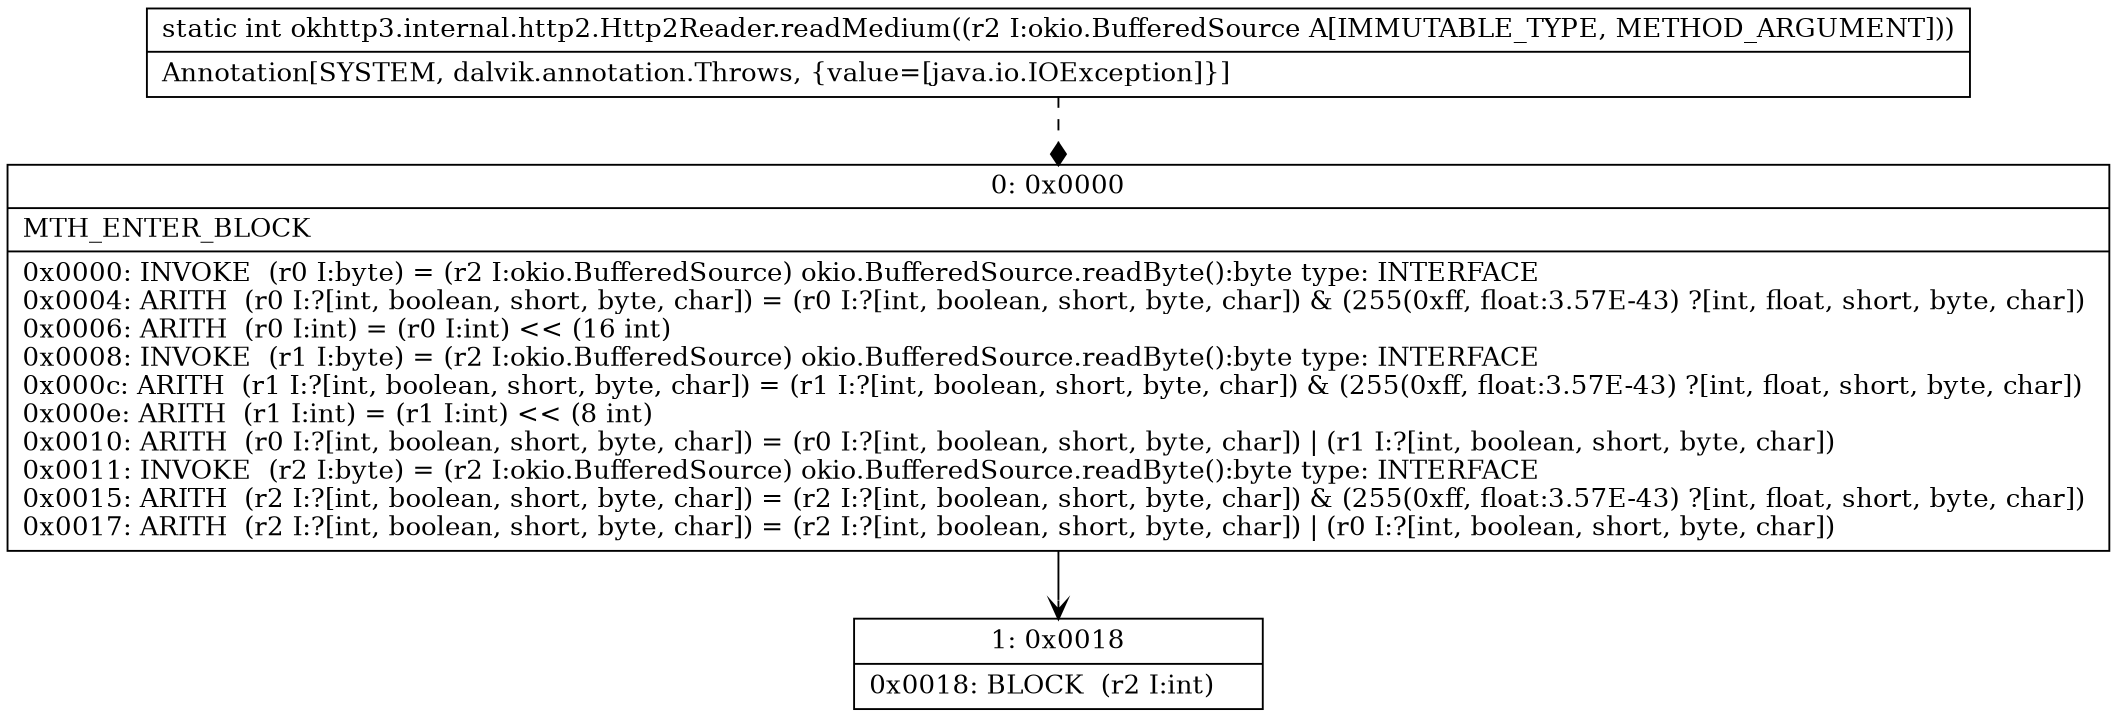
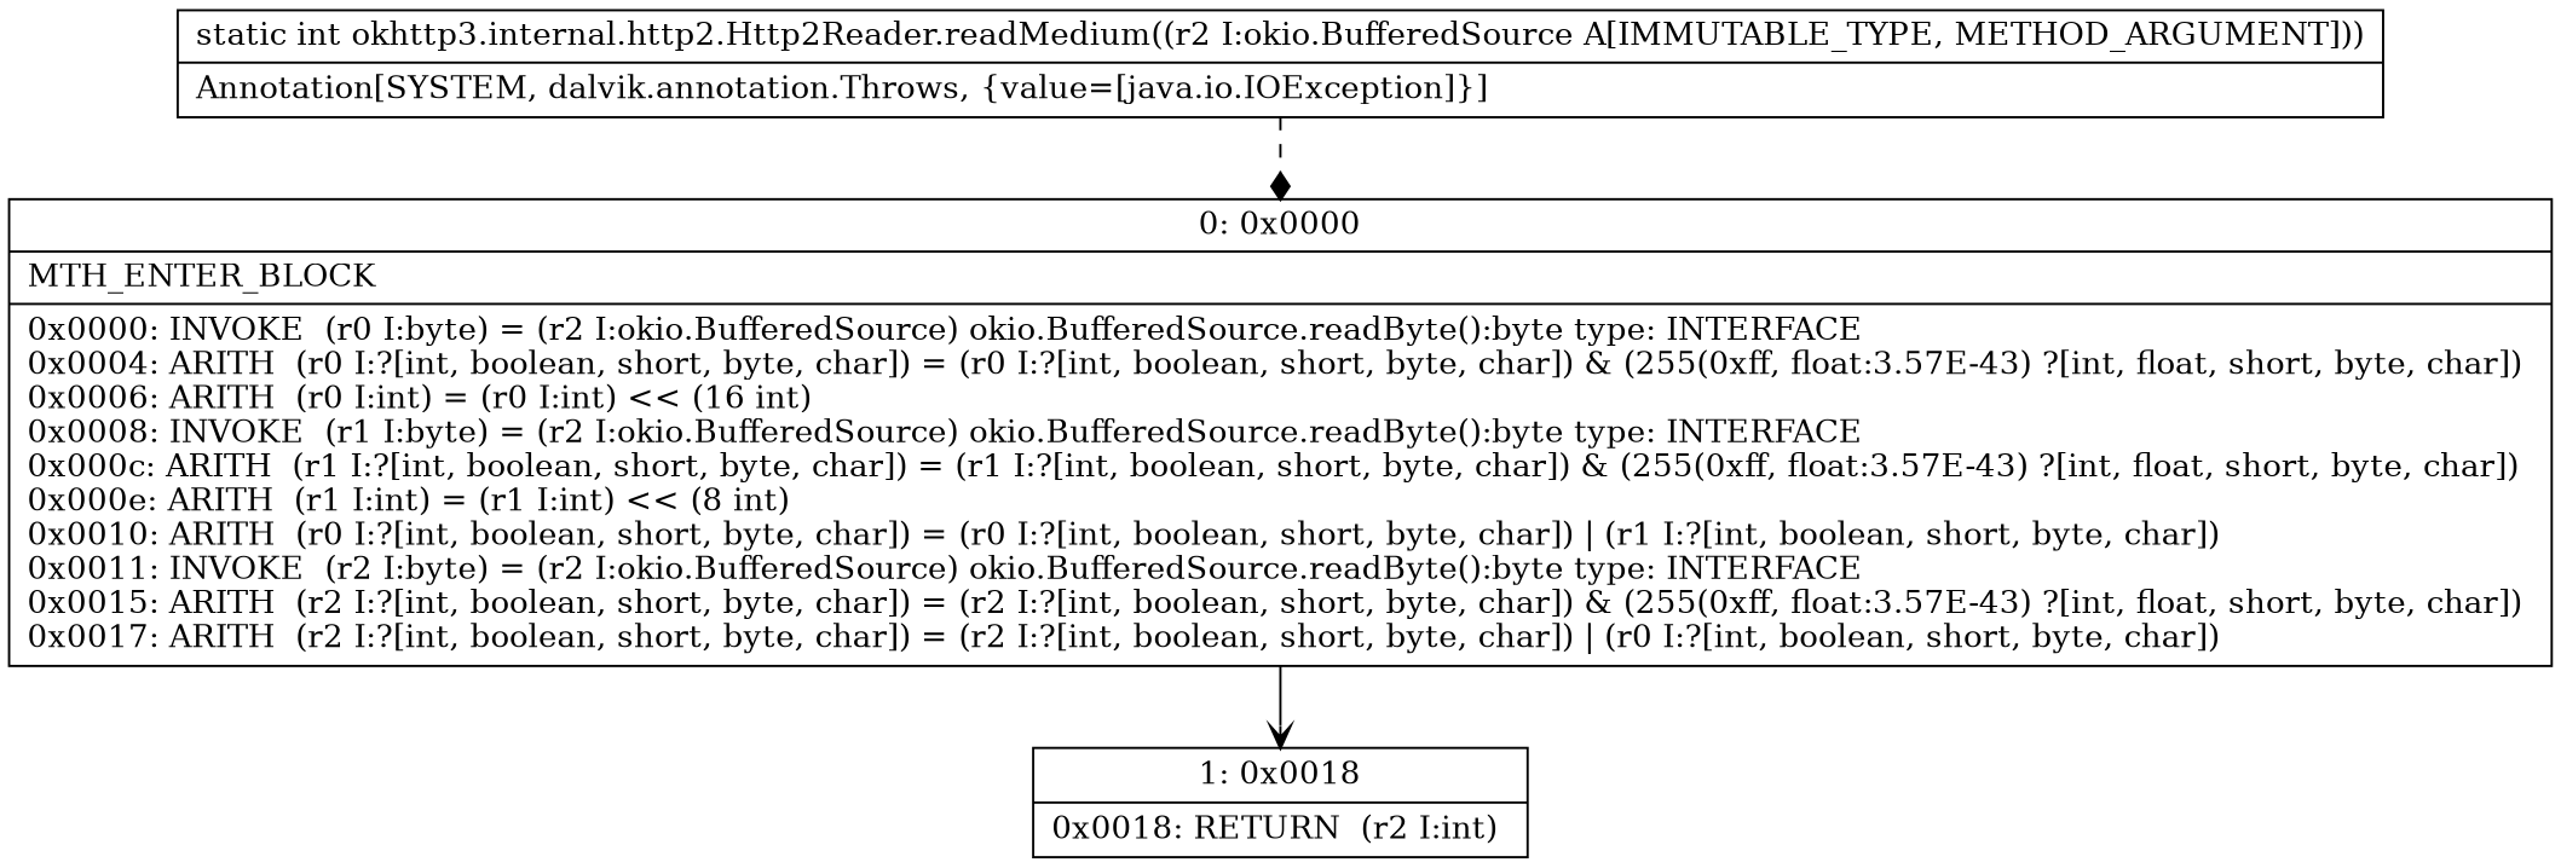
  digraph {
    node [shape=record]
    n1 [label="{0\:\ 0x0000|MTH_ENTER_BLOCK\l|0x0000: INVOKE  (r0 I:byte) = (r2 I:okio.BufferedSource) okio.BufferedSource.readByte():byte type: INTERFACE \l0x0004: ARITH  (r0 I:?[int, boolean, short, byte, char]) = (r0 I:?[int, boolean, short, byte, char]) & (255(0xff, float:3.57E\-43) ?[int, float, short, byte, char]) \l0x0006: ARITH  (r0 I:int) = (r0 I:int) \<\< (16 int) \l0x0008: INVOKE  (r1 I:byte) = (r2 I:okio.BufferedSource) okio.BufferedSource.readByte():byte type: INTERFACE \l0x000c: ARITH  (r1 I:?[int, boolean, short, byte, char]) = (r1 I:?[int, boolean, short, byte, char]) & (255(0xff, float:3.57E\-43) ?[int, float, short, byte, char]) \l0x000e: ARITH  (r1 I:int) = (r1 I:int) \<\< (8 int) \l0x0010: ARITH  (r0 I:?[int, boolean, short, byte, char]) = (r0 I:?[int, boolean, short, byte, char]) \| (r1 I:?[int, boolean, short, byte, char]) \l0x0011: INVOKE  (r2 I:byte) = (r2 I:okio.BufferedSource) okio.BufferedSource.readByte():byte type: INTERFACE \l0x0015: ARITH  (r2 I:?[int, boolean, short, byte, char]) = (r2 I:?[int, boolean, short, byte, char]) & (255(0xff, float:3.57E\-43) ?[int, float, short, byte, char]) \l0x0017: ARITH  (r2 I:?[int, boolean, short, byte, char]) = (r2 I:?[int, boolean, short, byte, char]) \| (r0 I:?[int, boolean, short, byte, char]) \l}"]
-   n2 [label="{1\:\ 0x0018|0x0018: BLOCK  (r2 I:int) \l}"]
+   n2 [label="{1\:\ 0x0018|0x0018: RETURN  (r2 I:int) \l}"]
    n3 [label="{static int okhttp3.internal.http2.Http2Reader.readMedium((r2 I:okio.BufferedSource A[IMMUTABLE_TYPE, METHOD_ARGUMENT]))  | Annotation[SYSTEM, dalvik.annotation.Throws, \{value=[java.io.IOException]\}]\l}"]
    n1 -> n2 [style=solid arrowhead=vee]
    n3 -> n1 [style=dashed arrowhead=diamond]
  }
